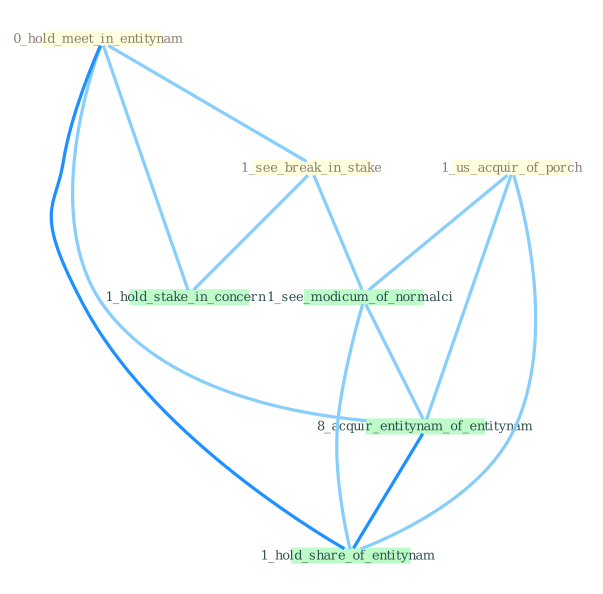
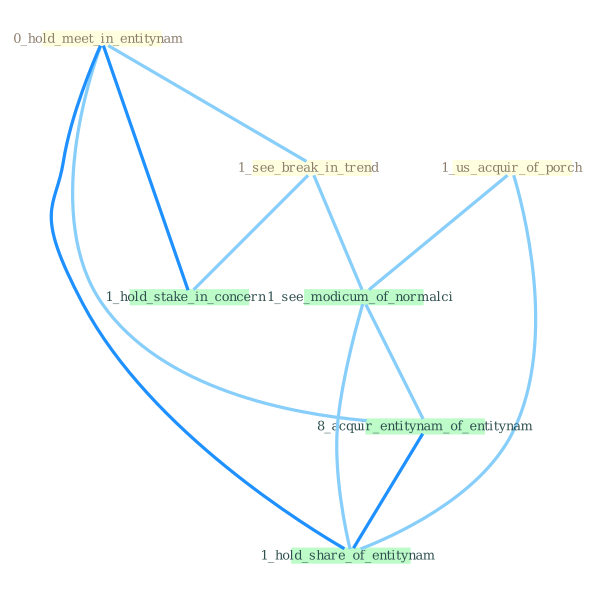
  graph {
    node [color="#BDFCC9" fixedsize=true fontcolor="#2f4f4f" fontsize=4 shape=polygon style=filled]
    edge [color="#87cefa" w=1]
    n1 [color="#ffffe0" fontcolor="#8b7d6b" height=.06 label="1_us_acquir_of_porch" width=.5]
    "0_hold_meet_in_entitynam " [color="#ffffe0" fontcolor="#8b7d6b" height=.06 width=.5]
-   "1_see_break_in_trend " [color="#ffffe0" fontcolor="#8b7d6b" height=.06 width=.5 label="1_see_break_in_stake"]
+   "1_see_break_in_trend " [color="#ffffe0" fontcolor="#8b7d6b" height=.06 width=.5]
    "1_see_modicum_of_normalci " [height=.06 width=.5]
    n5 [height=.06 label="8_acquir_entitynam_of_entitynam" width=.5]
    "1_hold_share_of_entitynam " [height=.06 width=.5]
    "1_hold_stake_in_concern " [height=.06 width=.5]
    subgraph sub_1 {
      n1
      "0_hold_meet_in_entitynam "
      "1_see_break_in_trend "
    }
    subgraph sub_2 {
    }
    n1 -- "1_see_modicum_of_normalci "
-   n1 -- n5
    n1 -- "1_hold_share_of_entitynam "
    "0_hold_meet_in_entitynam " -- "1_see_break_in_trend "
    "0_hold_meet_in_entitynam " -- n5
    "0_hold_meet_in_entitynam " -- "1_hold_share_of_entitynam " [color="#1e90ff" w=2]
-   "0_hold_meet_in_entitynam " -- "1_hold_stake_in_concern " [w=2]
+   "0_hold_meet_in_entitynam " -- "1_hold_stake_in_concern " [color="#1e90ff" w=2]
    "1_see_break_in_trend " -- "1_see_modicum_of_normalci "
    "1_see_break_in_trend " -- "1_hold_stake_in_concern "
    "1_see_modicum_of_normalci " -- n5
    "1_see_modicum_of_normalci " -- "1_hold_share_of_entitynam "
    n5 -- "1_hold_share_of_entitynam " [color="#1e90ff" w=2]
  }
